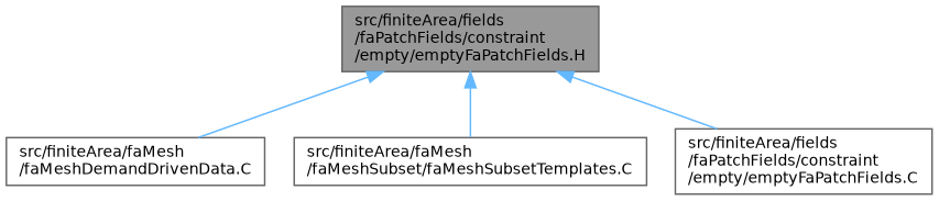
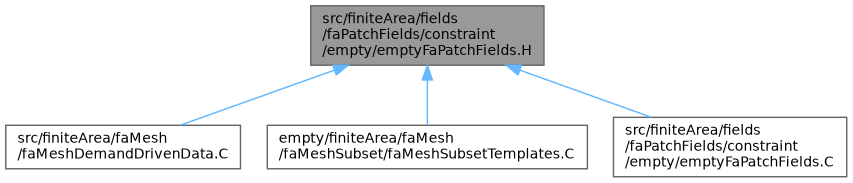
  digraph {
    node [color=grey40 fillcolor=white fontname=Helvetica fontsize=10 shape=box style=filled]
    edge [color=steelblue1 dir=back fontname=Helvetica fontsize=10 labelfontname=Helvetica labelfontsize=10 style=solid]
    n1 [color=gray40 fillcolor=grey60 fontcolor=black height=0.2 label="src/finiteArea/fields\l/faPatchFields/constraint\l/empty/emptyFaPatchFields.H" width=0.4]
    n2 [height=0.2 label="src/finiteArea/faMesh\l/faMeshDemandDrivenData.C" width=0.4]
-   n3 [height=0.2 label="src/finiteArea/faMesh\l/faMeshSubset/faMeshSubsetTemplates.C" width=0.4]
+   n3 [height=0.2 label="empty/finiteArea/faMesh\l/faMeshSubset/faMeshSubsetTemplates.C" width=0.4]
    n4 [height=0.2 label="src/finiteArea/fields\l/faPatchFields/constraint\l/empty/emptyFaPatchFields.C" width=0.4]
    n1 -> n2
    n1 -> n3
    n1 -> n4
  }
